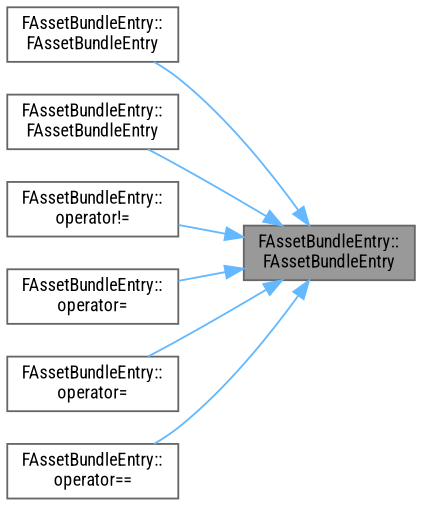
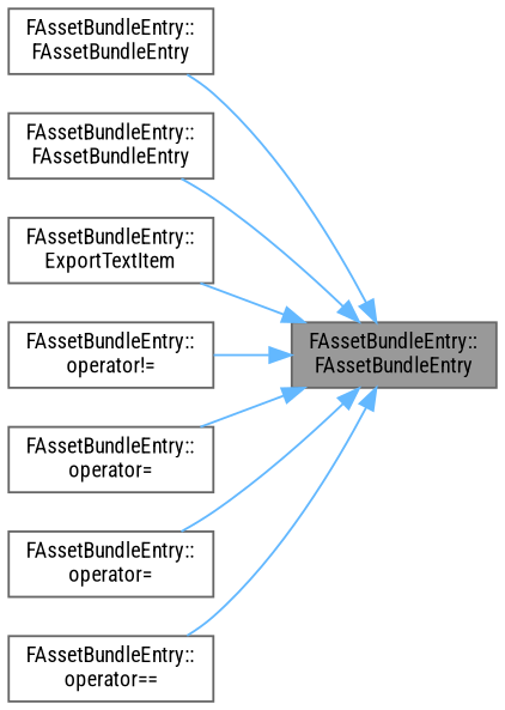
  digraph {
    rankdir=RL
    fontname="Roboto Condensed"
    node [color=grey40 fillcolor=white fontname="Roboto Condensed" fontsize=10 shape=box style=filled]
    edge [color=steelblue1 dir=back fontname="Roboto Condensed" fontsize=10 labelfontname=Helvetica labelfontsize=10 style=solid]
    n1 [color=gray40 fillcolor=grey60 fontcolor=black height=0.2 label="FAssetBundleEntry::\lFAssetBundleEntry" width=0.4]
    n2 [height=0.2 label="FAssetBundleEntry::\lFAssetBundleEntry" width=0.4]
    n3 [height=0.2 label="FAssetBundleEntry::\lFAssetBundleEntry" width=0.4]
+   n4 [height=0.2 label="FAssetBundleEntry::\lExportTextItem" width=0.4]
    n5 [height=0.2 label="FAssetBundleEntry::\loperator!=" width=0.4]
    n6 [height=0.2 label="FAssetBundleEntry::\loperator=" width=0.4]
    n7 [height=0.2 label="FAssetBundleEntry::\loperator=" width=0.4]
    n8 [height=0.2 label="FAssetBundleEntry::\loperator==" width=0.4]
    n1 -> n2
    n1 -> n3
+   n1 -> n4
    n1 -> n5
    n1 -> n6
    n1 -> n7
    n1 -> n8
  }
